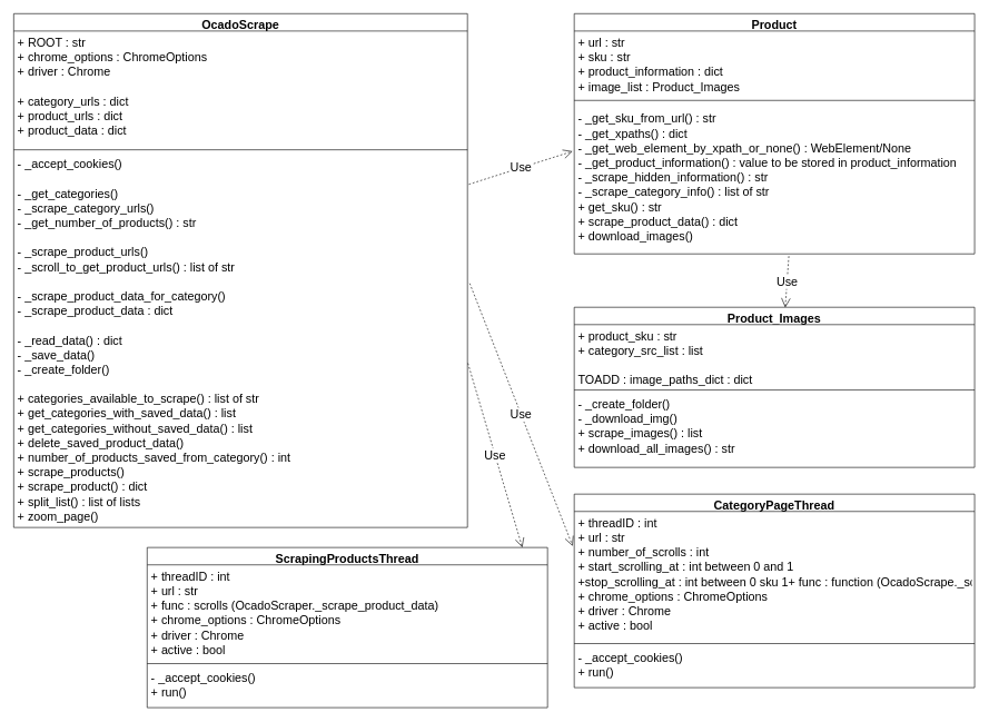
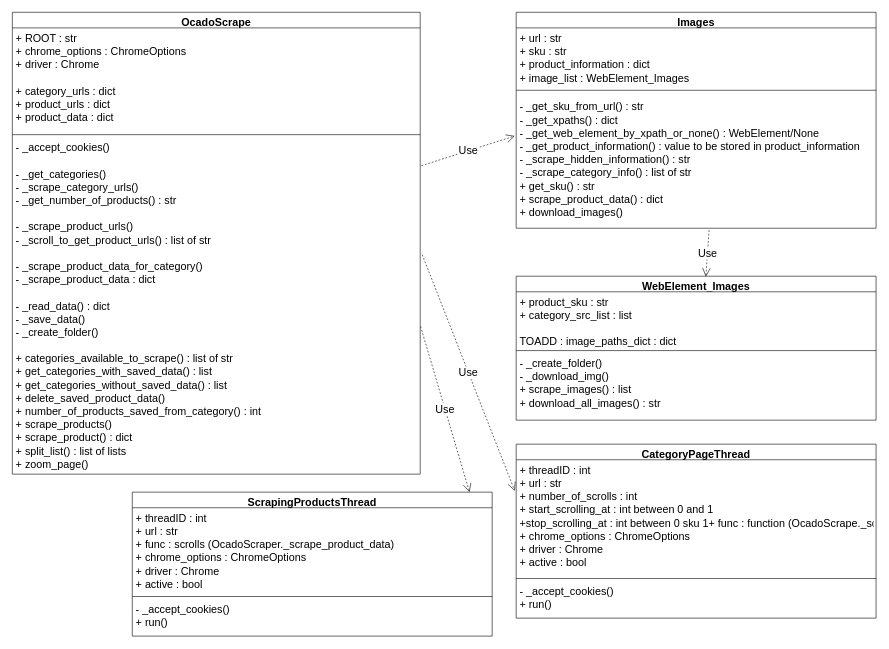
  <mxCell id="0" />
  <mxCell id="1" parent="0" />
- <mxCell id="2" value="Product" style="swimlane;fontStyle=1;align=center;verticalAlign=top;childLayout=stackLayout;horizontal=1;startSize=26;horizontalStack=0;resizeParent=1;resizeParentMax=0;resizeLast=0;collapsible=1;marginBottom=0;fontSize=18;" parent="1" vertex="1"><mxGeometry x="860" y="20" width="600" height="360" as="geometry" /></mxCell>
- <mxCell id="3" value="+ url : str&#10;+ sku : str&#10;+ product_information : dict&#10;+ image_list : Product_Images" style="text;strokeColor=none;fillColor=none;align=left;verticalAlign=top;spacingLeft=4;spacingRight=4;overflow=hidden;rotatable=0;points=[[0,0.5],[1,0.5]];portConstraint=eastwest;fontSize=18;" parent="2" vertex="1"><mxGeometry y="26" width="600" height="94" as="geometry" /></mxCell>
+ <mxCell id="2" value="Images" style="swimlane;fontStyle=1;align=center;verticalAlign=top;childLayout=stackLayout;horizontal=1;startSize=26;horizontalStack=0;resizeParent=1;resizeParentMax=0;resizeLast=0;collapsible=1;marginBottom=0;fontSize=18;" parent="1" vertex="1"><mxGeometry x="860" y="20" width="600" height="360" as="geometry" /></mxCell>
+ <mxCell id="3" value="+ url : str&#10;+ sku : str&#10;+ product_information : dict&#10;+ image_list : WebElement_Images" style="text;strokeColor=none;fillColor=none;align=left;verticalAlign=top;spacingLeft=4;spacingRight=4;overflow=hidden;rotatable=0;points=[[0,0.5],[1,0.5]];portConstraint=eastwest;fontSize=18;" parent="2" vertex="1"><mxGeometry y="26" width="600" height="94" as="geometry" /></mxCell>
  <mxCell id="4" value="" style="line;strokeWidth=1;fillColor=none;align=left;verticalAlign=middle;spacingTop=-1;spacingLeft=3;spacingRight=3;rotatable=0;labelPosition=right;points=[];portConstraint=eastwest;" parent="2" vertex="1"><mxGeometry y="120" width="600" height="20" as="geometry" /></mxCell>
  <mxCell id="5" value="- _get_sku_from_url() : str&#10;- _get_xpaths() : dict&#10;- _get_web_element_by_xpath_or_none() : WebElement/None&#10;- _get_product_information() : value to be stored in product_information&#10;- _scrape_hidden_information() : str&#10;- _scrape_category_info() : list of str&#10;+ get_sku() : str&#10;+ scrape_product_data() : dict&#10;+ download_images()&#10;&#10;&#10;" style="text;strokeColor=none;fillColor=none;align=left;verticalAlign=top;spacingLeft=4;spacingRight=4;overflow=hidden;rotatable=0;points=[[0,0.5],[1,0.5]];portConstraint=eastwest;fontSize=18;" parent="2" vertex="1"><mxGeometry y="140" width="600" height="220" as="geometry" /></mxCell>
- <mxCell id="6" value="Product_Images" style="swimlane;fontStyle=1;align=center;verticalAlign=top;childLayout=stackLayout;horizontal=1;startSize=26;horizontalStack=0;resizeParent=1;resizeParentMax=0;resizeLast=0;collapsible=1;marginBottom=0;fontSize=18;" parent="1" vertex="1"><mxGeometry x="860" y="460" width="600" height="240" as="geometry" /></mxCell>
+ <mxCell id="6" value="WebElement_Images" style="swimlane;fontStyle=1;align=center;verticalAlign=top;childLayout=stackLayout;horizontal=1;startSize=26;horizontalStack=0;resizeParent=1;resizeParentMax=0;resizeLast=0;collapsible=1;marginBottom=0;fontSize=18;" parent="1" vertex="1"><mxGeometry x="860" y="460" width="600" height="240" as="geometry" /></mxCell>
  <mxCell id="7" value="+ product_sku : str&#10;+ category_src_list : list&#10;&#10;TOADD : image_paths_dict : dict" style="text;strokeColor=none;fillColor=none;align=left;verticalAlign=top;spacingLeft=4;spacingRight=4;overflow=hidden;rotatable=0;points=[[0,0.5],[1,0.5]];portConstraint=eastwest;fontSize=18;" parent="6" vertex="1"><mxGeometry y="26" width="600" height="94" as="geometry" /></mxCell>
  <mxCell id="8" value="" style="line;strokeWidth=1;fillColor=none;align=left;verticalAlign=middle;spacingTop=-1;spacingLeft=3;spacingRight=3;rotatable=0;labelPosition=right;points=[];portConstraint=eastwest;fontSize=18;" parent="6" vertex="1"><mxGeometry y="120" width="600" height="8" as="geometry" /></mxCell>
  <mxCell id="9" value="- _create_folder()&#10;- _download_img()&#10;+ scrape_images() : list&#10;+ download_all_images() : str" style="text;strokeColor=none;fillColor=none;align=left;verticalAlign=top;spacingLeft=4;spacingRight=4;overflow=hidden;rotatable=0;points=[[0,0.5],[1,0.5]];portConstraint=eastwest;fontSize=18;" parent="6" vertex="1"><mxGeometry y="128" width="600" height="112" as="geometry" /></mxCell>
  <mxCell id="10" value="Use" style="endArrow=open;endSize=12;dashed=1;html=1;rounded=0;fontSize=18;exitX=0.536;exitY=1.015;exitDx=0;exitDy=0;entryX=0.527;entryY=0.002;entryDx=0;entryDy=0;entryPerimeter=0;exitPerimeter=0;" parent="1" source="5" target="6" edge="1"><mxGeometry width="160" relative="1" as="geometry"><mxPoint x="1440" y="530" as="sourcePoint" /><mxPoint x="1480" y="380" as="targetPoint" /></mxGeometry></mxCell>
  <mxCell id="11" value="OcadoScrape" style="swimlane;fontStyle=1;align=center;verticalAlign=top;childLayout=stackLayout;horizontal=1;startSize=26;horizontalStack=0;resizeParent=1;resizeParentMax=0;resizeLast=0;collapsible=1;marginBottom=0;fontSize=18;" parent="1" vertex="1"><mxGeometry x="20" y="20" width="680" height="770" as="geometry" /></mxCell>
  <mxCell id="12" value="+ ROOT : str&#10;+ chrome_options : ChromeOptions&#10;+ driver : Chrome&#10;&#10;+ category_urls : dict&#10;+ product_urls : dict&#10;+ product_data : dict" style="text;strokeColor=none;fillColor=none;align=left;verticalAlign=top;spacingLeft=4;spacingRight=4;overflow=hidden;rotatable=0;points=[[0,0.5],[1,0.5]];portConstraint=eastwest;fontSize=18;" parent="11" vertex="1"><mxGeometry y="26" width="680" height="174" as="geometry" /></mxCell>
  <mxCell id="13" value="" style="line;strokeWidth=1;fillColor=none;align=left;verticalAlign=middle;spacingTop=-1;spacingLeft=3;spacingRight=3;rotatable=0;labelPosition=right;points=[];portConstraint=eastwest;fontSize=18;" parent="11" vertex="1"><mxGeometry y="200" width="680" height="8" as="geometry" /></mxCell>
  <mxCell id="14" value="- _accept_cookies()&#10;&#10;- _get_categories()&#10;- _scrape_category_urls()&#10;- _get_number_of_products() : str&#10;&#10;- _scrape_product_urls()&#10;- _scroll_to_get_product_urls() : list of str&#10;&#10;- _scrape_product_data_for_category()&#10;- _scrape_product_data : dict&#10;&#10;- _read_data() : dict&#10;- _save_data()&#10;- _create_folder()&#10;&#10;+ categories_available_to_scrape() : list of str&#10;+ get_categories_with_saved_data() : list&#10;+ get_categories_without_saved_data() : list&#10;+ delete_saved_product_data()&#10;+ number_of_products_saved_from_category() : int&#10;+ scrape_products() &#10;+ scrape_product() : dict&#10;+ split_list() : list of lists&#10;+ zoom_page()" style="text;strokeColor=none;fillColor=none;align=left;verticalAlign=top;spacingLeft=4;spacingRight=4;overflow=hidden;rotatable=0;points=[[0,0.5],[1,0.5]];portConstraint=eastwest;fontSize=18;" parent="11" vertex="1"><mxGeometry y="208" width="680" height="562" as="geometry" /></mxCell>
  <mxCell id="15" value="Use" style="endArrow=open;endSize=12;dashed=1;html=1;rounded=0;fontSize=18;exitX=1.003;exitY=0.085;exitDx=0;exitDy=0;exitPerimeter=0;entryX=-0.004;entryY=0.301;entryDx=0;entryDy=0;entryPerimeter=0;" parent="1" source="14" target="5" edge="1"><mxGeometry width="160" relative="1" as="geometry"><mxPoint x="580" y="270" as="sourcePoint" /><mxPoint x="740" y="270" as="targetPoint" /></mxGeometry></mxCell>
  <mxCell id="16" value="CategoryPageThread" style="swimlane;fontStyle=1;align=center;verticalAlign=top;childLayout=stackLayout;horizontal=1;startSize=26;horizontalStack=0;resizeParent=1;resizeParentMax=0;resizeLast=0;collapsible=1;marginBottom=0;fontSize=18;" parent="1" vertex="1"><mxGeometry x="860" y="740" width="600" height="290" as="geometry" /></mxCell>
  <mxCell id="17" value="+ threadID : int&#10;+ url : str&#10;+ number_of_scrolls : int&#10;+ start_scrolling_at : int between 0 and 1&#10;+stop_scrolling_at : int between 0 sku 1+ func : function (OcadoScrape._scroll_to_get_product_urls)&#10;+ chrome_options : ChromeOptions&#10;+ driver : Chrome&#10;+ active : bool" style="text;strokeColor=none;fillColor=none;align=left;verticalAlign=top;spacingLeft=4;spacingRight=4;overflow=hidden;rotatable=0;points=[[0,0.5],[1,0.5]];portConstraint=eastwest;fontSize=18;" parent="16" vertex="1"><mxGeometry y="26" width="600" height="194" as="geometry" /></mxCell>
  <mxCell id="18" value="" style="line;strokeWidth=1;fillColor=none;align=left;verticalAlign=middle;spacingTop=-1;spacingLeft=3;spacingRight=3;rotatable=0;labelPosition=right;points=[];portConstraint=eastwest;fontSize=18;" parent="16" vertex="1"><mxGeometry y="220" width="600" height="8" as="geometry" /></mxCell>
  <mxCell id="19" value="- _accept_cookies()&#10;+ run()&#10;" style="text;strokeColor=none;fillColor=none;align=left;verticalAlign=top;spacingLeft=4;spacingRight=4;overflow=hidden;rotatable=0;points=[[0,0.5],[1,0.5]];portConstraint=eastwest;fontSize=18;" parent="16" vertex="1"><mxGeometry y="228" width="600" height="62" as="geometry" /></mxCell>
  <mxCell id="20" value="Use" style="endArrow=open;endSize=12;dashed=1;html=1;rounded=0;fontSize=18;exitX=1.005;exitY=0.349;exitDx=0;exitDy=0;exitPerimeter=0;entryX=-0.004;entryY=0.267;entryDx=0;entryDy=0;entryPerimeter=0;" parent="1" source="14" target="17" edge="1"><mxGeometry width="160" relative="1" as="geometry"><mxPoint x="720" y="660" as="sourcePoint" /><mxPoint x="730" y="850" as="targetPoint" /></mxGeometry></mxCell>
  <mxCell id="21" value="ScrapingProductsThread" style="swimlane;fontStyle=1;align=center;verticalAlign=top;childLayout=stackLayout;horizontal=1;startSize=26;horizontalStack=0;resizeParent=1;resizeParentMax=0;resizeLast=0;collapsible=1;marginBottom=0;fontSize=18;" vertex="1" parent="1"><mxGeometry x="220" y="820" width="600" height="240" as="geometry" /></mxCell>
  <mxCell id="22" value="+ threadID : int&#10;+ url : str&#10;+ func : scrolls (OcadoScraper._scrape_product_data)&#10;+ chrome_options : ChromeOptions&#10;+ driver : Chrome&#10;+ active : bool" style="text;strokeColor=none;fillColor=none;align=left;verticalAlign=top;spacingLeft=4;spacingRight=4;overflow=hidden;rotatable=0;points=[[0,0.5],[1,0.5]];portConstraint=eastwest;fontSize=18;" vertex="1" parent="21"><mxGeometry y="26" width="600" height="144" as="geometry" /></mxCell>
  <mxCell id="23" value="" style="line;strokeWidth=1;fillColor=none;align=left;verticalAlign=middle;spacingTop=-1;spacingLeft=3;spacingRight=3;rotatable=0;labelPosition=right;points=[];portConstraint=eastwest;fontSize=18;" vertex="1" parent="21"><mxGeometry y="170" width="600" height="8" as="geometry" /></mxCell>
  <mxCell id="24" value="- _accept_cookies()&#10;+ run()&#10;" style="text;strokeColor=none;fillColor=none;align=left;verticalAlign=top;spacingLeft=4;spacingRight=4;overflow=hidden;rotatable=0;points=[[0,0.5],[1,0.5]];portConstraint=eastwest;fontSize=18;" vertex="1" parent="21"><mxGeometry y="178" width="600" height="62" as="geometry" /></mxCell>
  <mxCell id="25" value="Use" style="endArrow=open;endSize=12;dashed=1;html=1;rounded=0;fontSize=18;exitX=1.001;exitY=0.562;exitDx=0;exitDy=0;exitPerimeter=0;entryX=0.937;entryY=0;entryDx=0;entryDy=0;entryPerimeter=0;" edge="1" parent="1" source="14" target="21"><mxGeometry width="160" relative="1" as="geometry"><mxPoint x="710" y="740" as="sourcePoint" /><mxPoint x="864.2" y="1137.15" as="targetPoint" /></mxGeometry></mxCell>
